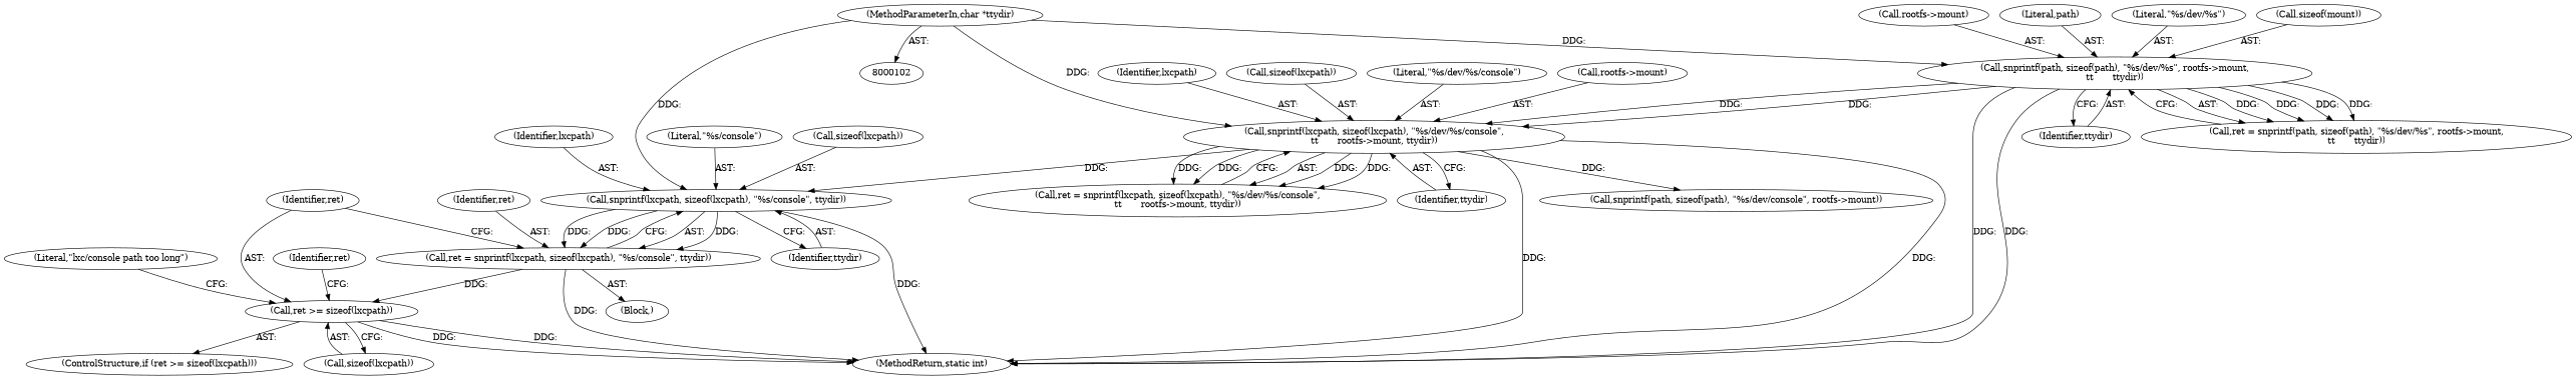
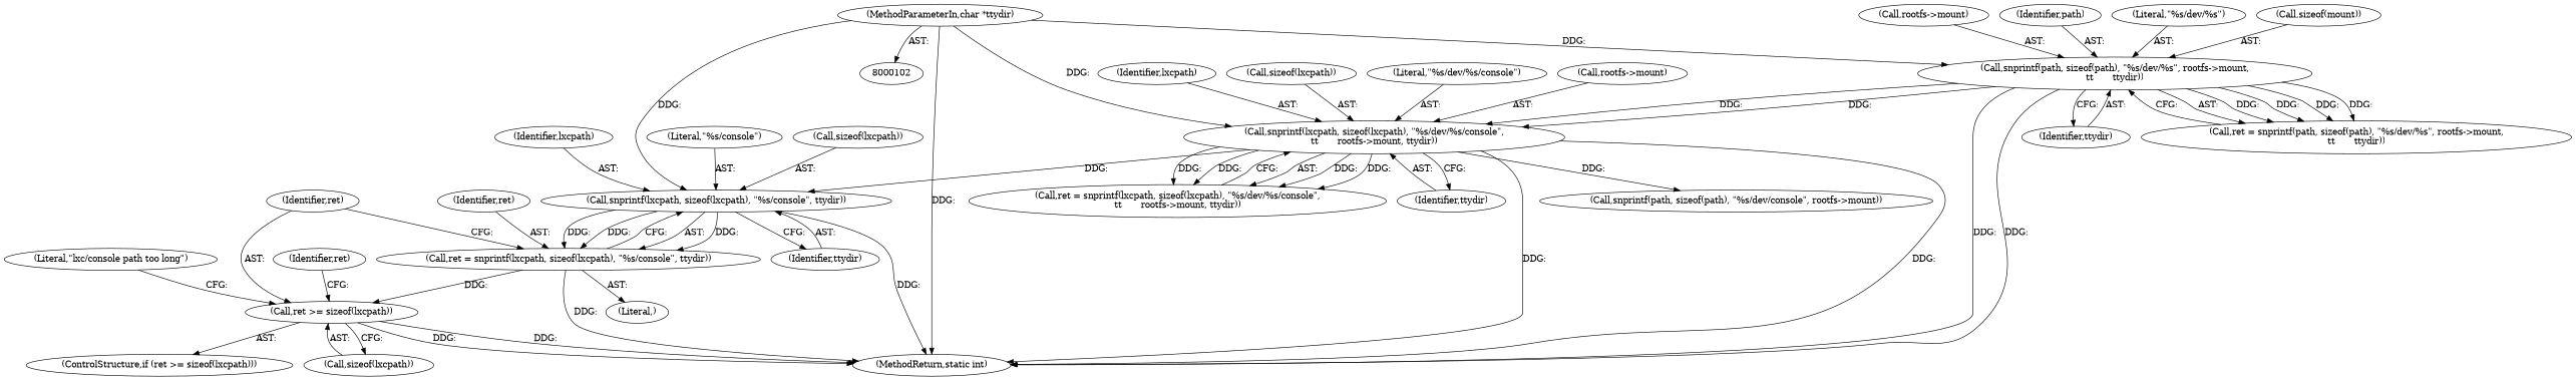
  digraph {
    n1 [label="(Call,snprintf(lxcpath, sizeof(lxcpath), \"%s/console\", ttydir))"]
    n2 [label="(Call,ret = snprintf(lxcpath, sizeof(lxcpath), \"%s/console\", ttydir))"]
    n3 [label="(MethodReturn,static int)"]
    n4 [label="(Identifier,ttydir)"]
    n5 [label="(Call,ret >= sizeof(lxcpath))"]
-   n6 [label="(Block,)"]
+   n6 [label="(Literal,)"]
    n7 [label="(Call,snprintf(lxcpath, sizeof(lxcpath), \"%s/dev/%s/console\",\n\t\t       rootfs->mount, ttydir))"]
    n8 [label="(Call,snprintf(path, sizeof(path), \"%s/dev/console\", rootfs->mount))"]
    n9 [label="(Identifier,ttydir)"]
    n10 [label="(Call,ret = snprintf(lxcpath, sizeof(lxcpath), \"%s/dev/%s/console\",\n\t\t       rootfs->mount, ttydir))"]
    n11 [label="(Call,snprintf(path, sizeof(path), \"%s/dev/%s\", rootfs->mount,\n\t\t       ttydir))"]
    n12 [label="(Identifier,ttydir)"]
    n13 [label="(Call,ret = snprintf(path, sizeof(path), \"%s/dev/%s\", rootfs->mount,\n\t\t       ttydir))"]
    n14 [label="(MethodParameterIn,char *ttydir)"]
    n15 [label=8000102]
    n16 [label="(ControlStructure,if (ret >= sizeof(lxcpath)))"]
    n17 [label="(Call,sizeof(lxcpath))"]
    n18 [label="(Literal,\"%s/dev/%s\")"]
    n19 [label="(Call,sizeof(mount))"]
    n20 [label="(Literal,\"%s/console\")"]
    n21 [label="(Identifier,ret)"]
    n22 [label="(Call,sizeof(lxcpath))"]
    n23 [label="(Call,sizeof(lxcpath))"]
    n24 [label="(Identifier,ret)"]
    n25 [label="(Literal,\"%s/dev/%s/console\")"]
    n26 [label="(Call,rootfs->mount)"]
    n27 [label="(Identifier,ret)"]
    n28 [label="(Call,rootfs->mount)"]
-   n29 [label="(Literal,path)"]
+   n29 [label="(Identifier,path)"]
    n30 [label="(Identifier,lxcpath)"]
    n31 [label="(Literal,\"lxc/console path too long\")"]
    n32 [label="(Identifier,lxcpath)"]
    n1 -> n2 [label="AST: "]
    n1 -> n2 [label="DDG: "]
    n1 -> n2 [label="DDG: "]
    n1 -> n2 [label="DDG: "]
    n1 -> n3 [label="DDG: "]
    n1 -> n4 [label="CFG: "]
    n2 -> n1 [label="CFG: "]
    n2 -> n3 [label="DDG: "]
    n2 -> n5 [label="DDG: "]
    n2 -> n6 [label="AST: "]
    n4 -> n1 [label="AST: "]
    n5 -> n3 [label="DDG: "]
    n5 -> n3 [label="DDG: "]
    n5 -> n16 [label="AST: "]
    n5 -> n17 [label="CFG: "]
    n7 -> n1 [label="DDG: "]
    n7 -> n3 [label="DDG: "]
    n7 -> n3 [label="DDG: "]
    n7 -> n8 [label="DDG: "]
    n7 -> n9 [label="CFG: "]
    n7 -> n10 [label="AST: "]
    n7 -> n10 [label="DDG: "]
    n7 -> n10 [label="DDG: "]
    n7 -> n10 [label="DDG: "]
    n7 -> n10 [label="DDG: "]
    n9 -> n7 [label="AST: "]
    n10 -> n7 [label="CFG: "]
    n11 -> n3 [label="DDG: "]
    n11 -> n3 [label="DDG: "]
    n11 -> n7 [label="DDG: "]
    n11 -> n7 [label="DDG: "]
    n11 -> n12 [label="CFG: "]
    n11 -> n13 [label="AST: "]
    n11 -> n13 [label="DDG: "]
    n11 -> n13 [label="DDG: "]
    n11 -> n13 [label="DDG: "]
    n11 -> n13 [label="DDG: "]
    n12 -> n11 [label="AST: "]
    n13 -> n11 [label="CFG: "]
    n14 -> n1 [label="DDG: "]
+   n14 -> n3 [label="DDG: "]
    n14 -> n7 [label="DDG: "]
    n14 -> n11 [label="DDG: "]
    n14 -> n15 [label="AST: "]
    n17 -> n5 [label="AST: "]
    n18 -> n11 [label="AST: "]
    n19 -> n11 [label="AST: "]
    n20 -> n1 [label="AST: "]
    n21 -> n5 [label="CFG: "]
    n22 -> n1 [label="AST: "]
    n23 -> n7 [label="AST: "]
    n24 -> n2 [label="CFG: "]
    n24 -> n5 [label="AST: "]
    n25 -> n7 [label="AST: "]
    n26 -> n11 [label="AST: "]
    n27 -> n2 [label="AST: "]
    n28 -> n7 [label="AST: "]
    n29 -> n11 [label="AST: "]
    n30 -> n7 [label="AST: "]
    n31 -> n5 [label="CFG: "]
    n32 -> n1 [label="AST: "]
  }
